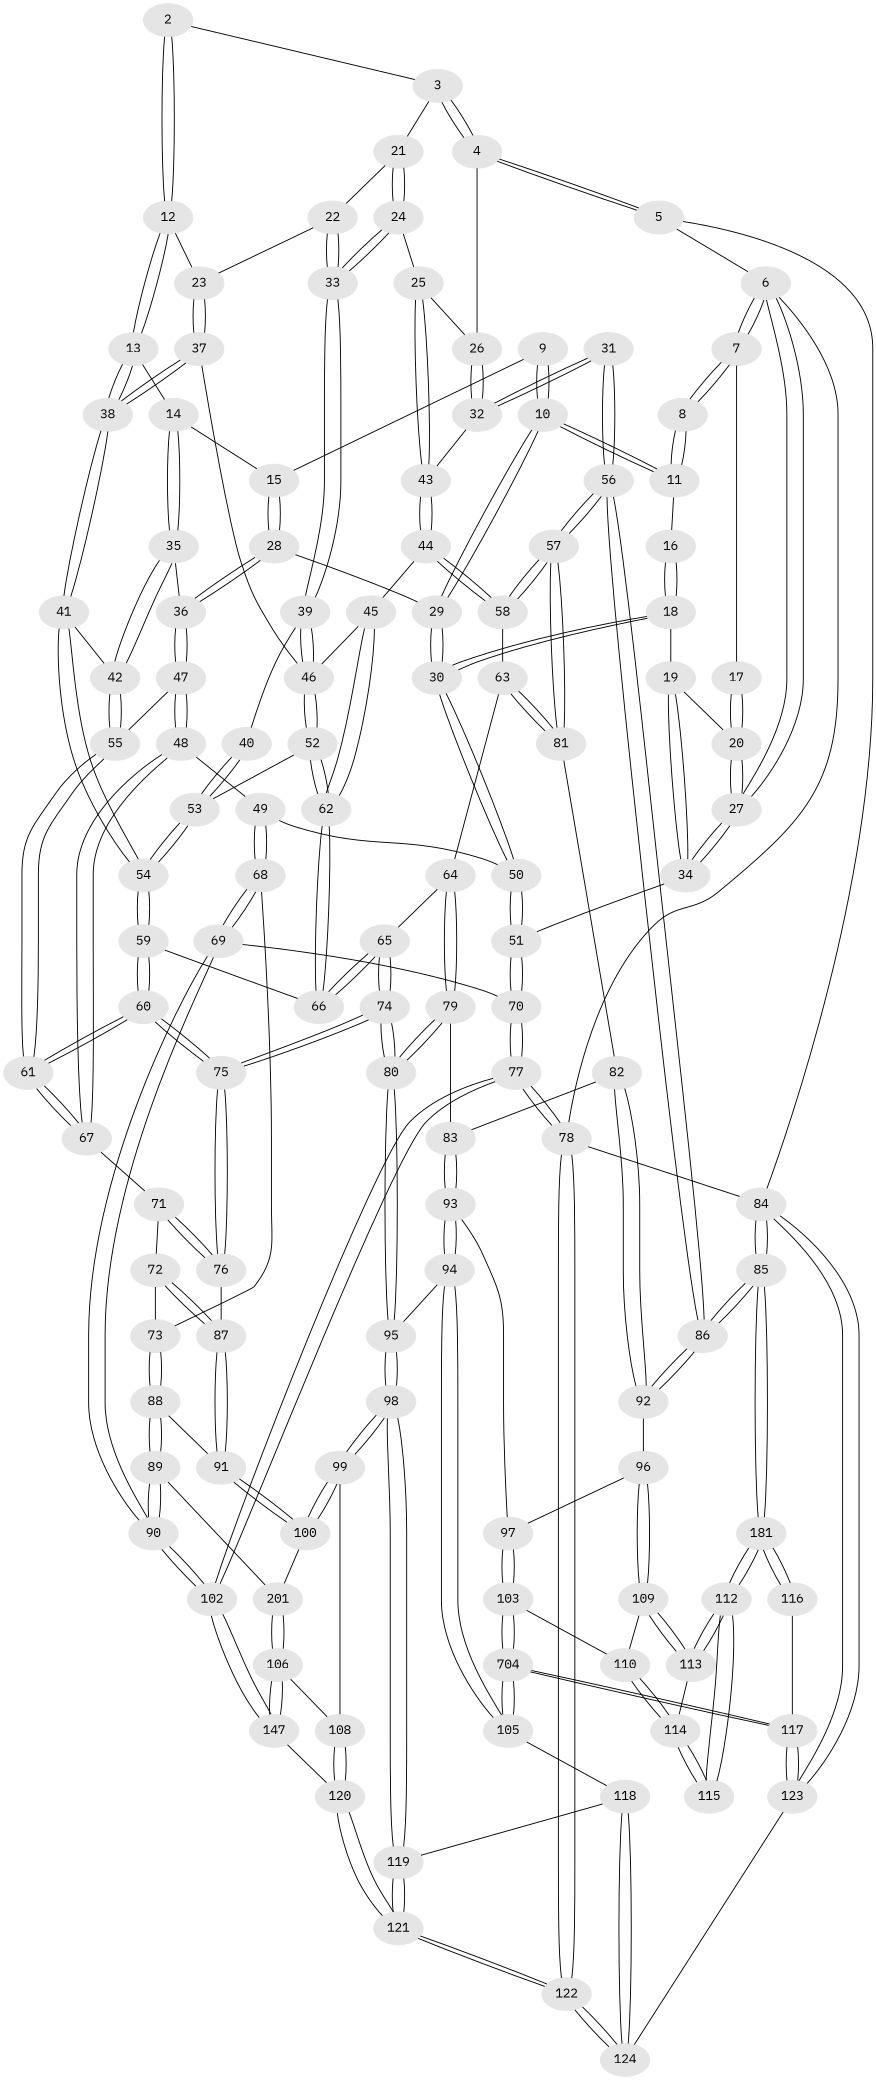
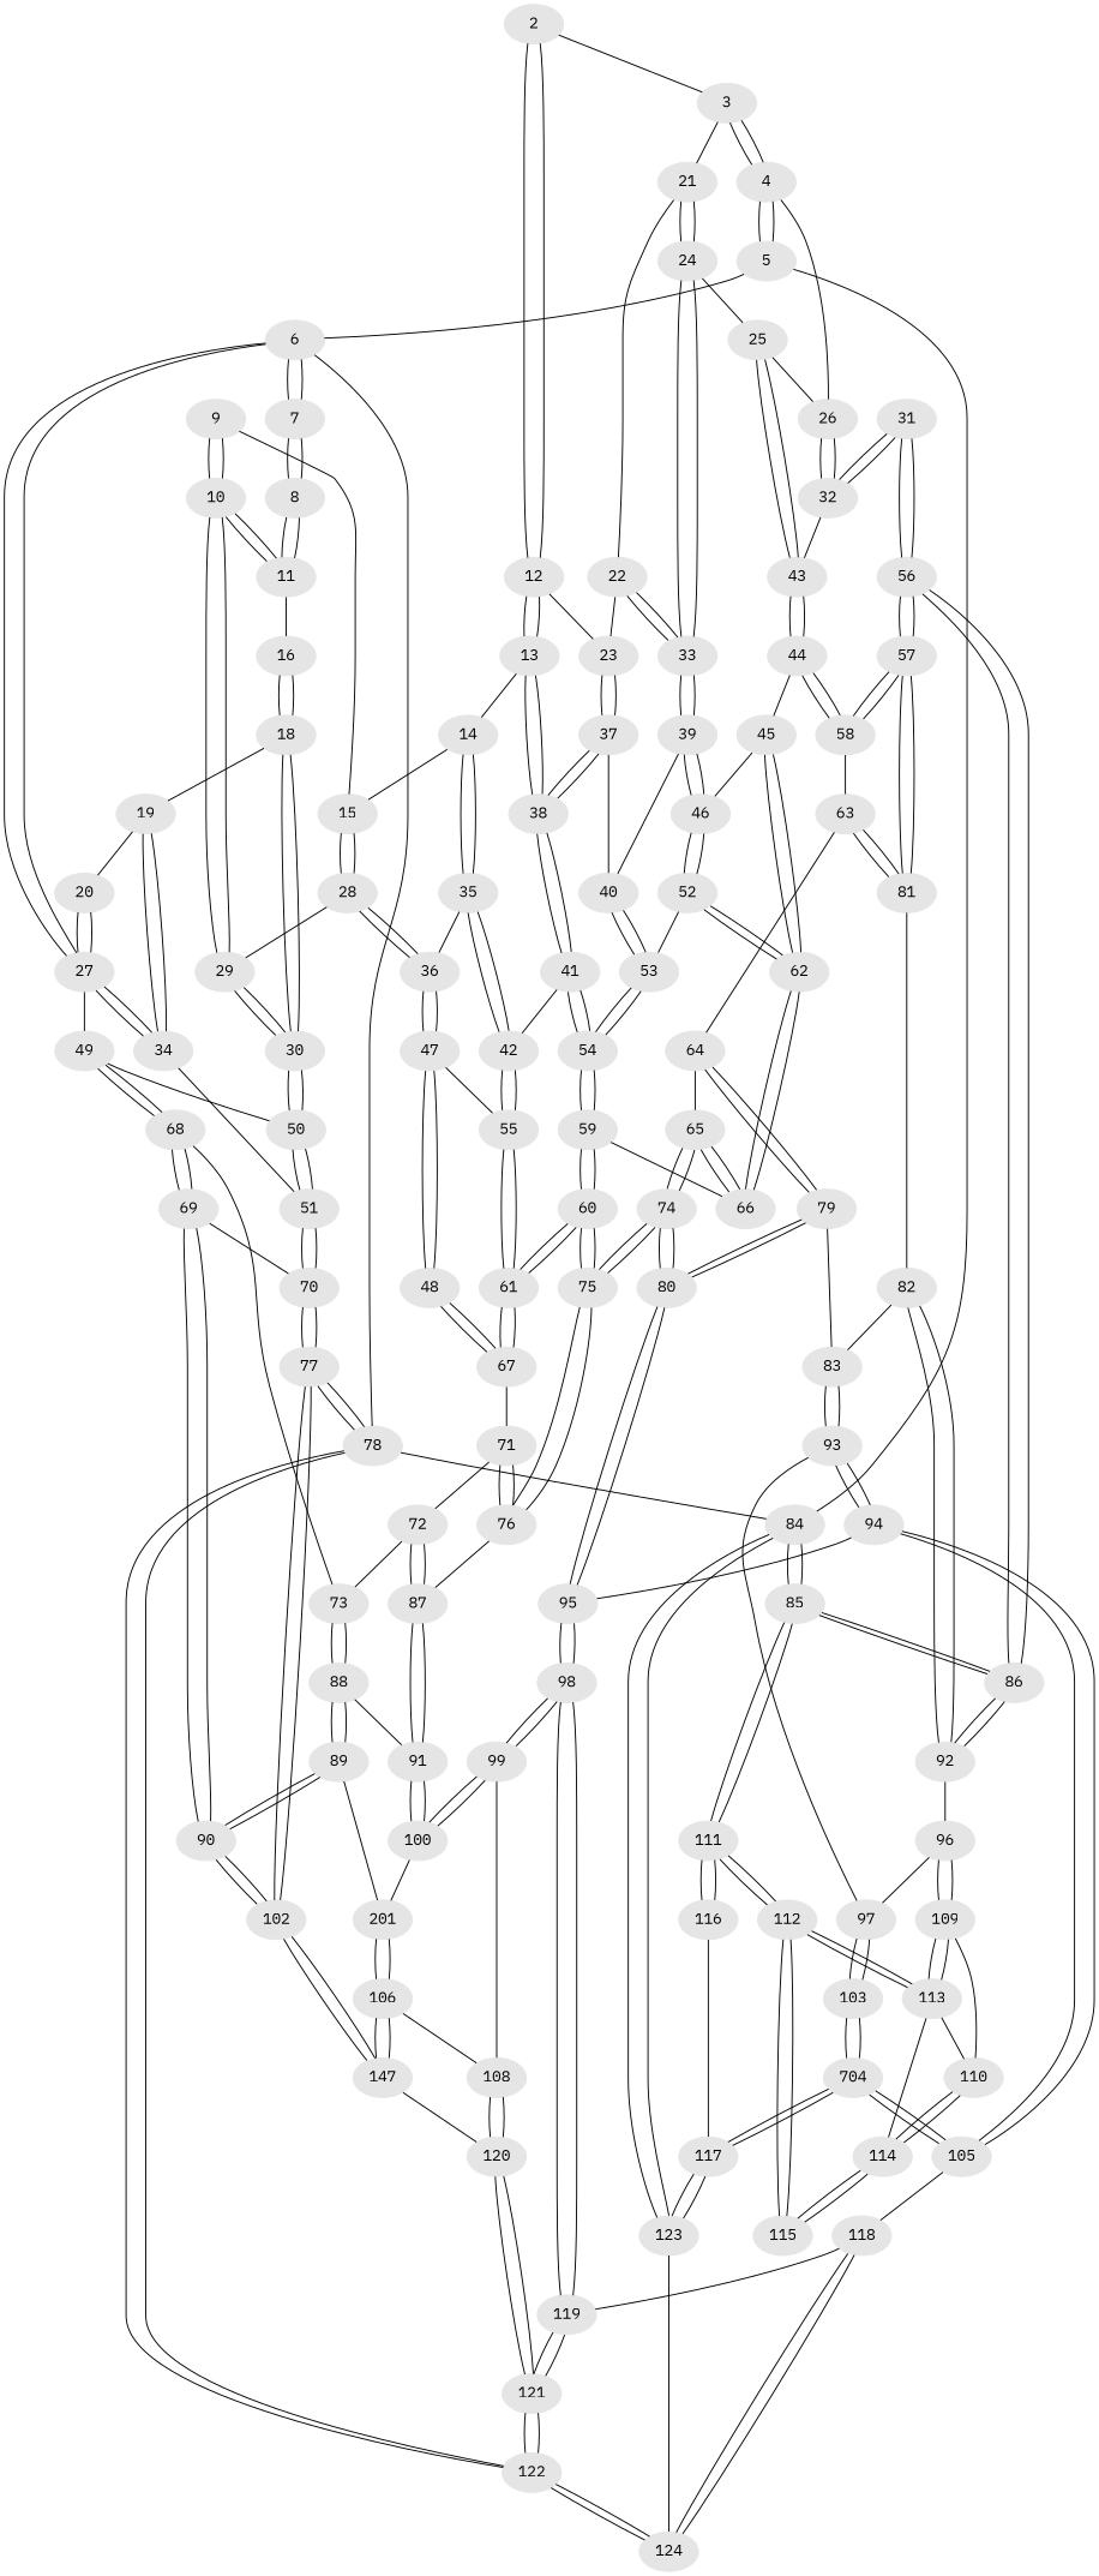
  graph {
    fontname="IBM Plex Mono"
    node [color=gray90 fontname="IBM Plex Mono" style=filled]
    edge [fontname="IBM Plex Mono"]
    2
    3
    12
    9
    10
    15
    4
    21
    13
    23
    5
    26
    22
    24
    6
    84
    32
    7
    27
    78
    31
    56
    85
    123
    8
-   17
    34
    122
    11
    20
    16
    29
    28
    30
    18
    14
    38
    37
    35
    41
    36
    42
    19
    50
    51
    33
    25
    39
    40
    43
    44
    47
    57
    86
    46
    70
    55
    48
    53
    54
    52
    59
    61
    45
    58
    62
    63
    66
    49
    67
    68
    71
    69
    73
    77
    60
    81
    92
    82
    64
    75
    76
    65
    79
    74
    80
    83
    72
    90
    88
    102
    87
    91
    89
    95
    n96 [label=147]
    124
    93
    98
    96
    94
    97
-   111 [label=181]
+   111
    112
    116
    100
    n107 [label=201]
    106
    109
    105
    103
    118
    99
    119
    110
    113
    n117 [label=704]
    108
    121
    120
    117
    114
    115
    2 -- 3
    2 -- 12
    2 -- 12
    3 -- 4
    3 -- 4
    3 -- 21
    12 -- 13
    12 -- 13
    12 -- 23
    9 -- 10
    9 -- 10
    9 -- 15
    10 -- 11
    10 -- 11
    10 -- 29
    10 -- 29
    15 -- 28
    15 -- 28
    4 -- 5
    4 -- 5
    4 -- 26
    21 -- 22
    21 -- 24
    21 -- 24
    13 -- 14
    13 -- 38
    13 -- 38
    23 -- 37
    23 -- 37
    5 -- 6
    5 -- 84
    26 -- 32
    26 -- 32
    22 -- 23
    22 -- 33
    22 -- 33
    24 -- 33
    24 -- 33
    24 -- 25
    6 -- 7
    6 -- 7
    6 -- 27
    6 -- 27
    6 -- 78
    84 -- 85
    84 -- 85
    84 -- 123
    84 -- 123
    32 -- 43
    7 -- 8
    7 -- 8
-   7 -- 17
    27 -- 34
    27 -- 34
    78 -- 84
    78 -- 122
    78 -- 122
    31 -- 32
    31 -- 32
    31 -- 56
    31 -- 56
    56 -- 57
    56 -- 57
    56 -- 86
    56 -- 86
    85 -- 86
    85 -- 86
    85 -- 111
    85 -- 111
    123 -- 124
    8 -- 11
    8 -- 11
-   17 -- 20
-   17 -- 20
    34 -- 51
    122 -- 124
    122 -- 124
    11 -- 16
    20 -- 27
    20 -- 27
    16 -- 18
    16 -- 18
    29 -- 30
    29 -- 30
    28 -- 29
    28 -- 36
    28 -- 36
    30 -- 50
    30 -- 50
    18 -- 30
    18 -- 30
    18 -- 19
    14 -- 15
    14 -- 35
    14 -- 35
    38 -- 41
    38 -- 41
    37 -- 38
    37 -- 38
-   37 -- 46
+   37 -- 40
    35 -- 36
    35 -- 42
    35 -- 42
    41 -- 42
    41 -- 54
    41 -- 54
    36 -- 47
    36 -- 47
    42 -- 55
    42 -- 55
    19 -- 34
    19 -- 34
    19 -- 20
    50 -- 51
    50 -- 51
    51 -- 70
    51 -- 70
    33 -- 39
    33 -- 39
    25 -- 26
    25 -- 43
    25 -- 43
    39 -- 40
    39 -- 46
    39 -- 46
    40 -- 53
    40 -- 53
    43 -- 44
    43 -- 44
    44 -- 45
    44 -- 58
    44 -- 58
    47 -- 55
    47 -- 48
    47 -- 48
    57 -- 58
    57 -- 58
    57 -- 81
    57 -- 81
    86 -- 92
    86 -- 92
    46 -- 52
    46 -- 52
    70 -- 77
    70 -- 77
    55 -- 61
    55 -- 61
-   48 -- 49
+   27 -- 49
    48 -- 67
    48 -- 67
    53 -- 54
    53 -- 54
    54 -- 59
    54 -- 59
    52 -- 53
    52 -- 62
    52 -- 62
    59 -- 66
    59 -- 60
    59 -- 60
    61 -- 67
    61 -- 67
    45 -- 46
    45 -- 62
    45 -- 62
    58 -- 63
    62 -- 66
    62 -- 66
    63 -- 81
    63 -- 81
    63 -- 64
    49 -- 50
    49 -- 68
    49 -- 68
    67 -- 71
    68 -- 69
    68 -- 69
    68 -- 73
    71 -- 76
    71 -- 76
    71 -- 72
    69 -- 70
    69 -- 90
    69 -- 90
    73 -- 88
    73 -- 88
    77 -- 78
    77 -- 78
    77 -- 102
    77 -- 102
    60 -- 61
    60 -- 61
    60 -- 75
    60 -- 75
    81 -- 82
    92 -- 96
    82 -- 92
    82 -- 92
    82 -- 83
    64 -- 65
    64 -- 79
    64 -- 79
    75 -- 76
    75 -- 76
    76 -- 87
    65 -- 66
    65 -- 66
    65 -- 74
    65 -- 74
    79 -- 80
    79 -- 80
    79 -- 83
    74 -- 75
    74 -- 75
    74 -- 80
    74 -- 80
    80 -- 95
    80 -- 95
    83 -- 93
    83 -- 93
    72 -- 73
    72 -- 87
    72 -- 87
    90 -- 102
    90 -- 102
    88 -- 91
    88 -- 89
    88 -- 89
    102 -- n96
    102 -- n96
    87 -- 91
    87 -- 91
    91 -- 100
    91 -- 100
    89 -- 90
    89 -- 90
    89 -- n107
    95 -- 98
    95 -- 98
    n96 -- 120
    93 -- 94
    93 -- 94
    93 -- 97
    98 -- 99
    98 -- 99
    98 -- 119
    98 -- 119
    96 -- 97
    96 -- 109
    96 -- 109
    94 -- 95
    94 -- 105
    94 -- 105
    97 -- 103
    97 -- 103
    111 -- 112
    111 -- 112
    111 -- 116
    111 -- 116
    112 -- 113
    112 -- 113
    112 -- 115
    112 -- 115
    116 -- 117
    100 -- n107
    n107 -- 106
    n107 -- 106
    106 -- n96
    106 -- n96
    106 -- 108
    109 -- 110
    109 -- 113
    109 -- 113
    105 -- 118
-   103 -- 110
+   113 -- 110
    103 -- n117
    103 -- n117
    118 -- 124
    118 -- 124
    118 -- 119
    99 -- 100
    99 -- 100
    99 -- 108
    119 -- 121
    119 -- 121
    110 -- 114
    110 -- 114
    113 -- 114
    n117 -- 105
    n117 -- 105
    n117 -- 117
    n117 -- 117
    108 -- 120
    108 -- 120
    121 -- 122
    121 -- 122
    120 -- 121
    120 -- 121
    117 -- 123
    117 -- 123
    114 -- 115
    114 -- 115
  }
